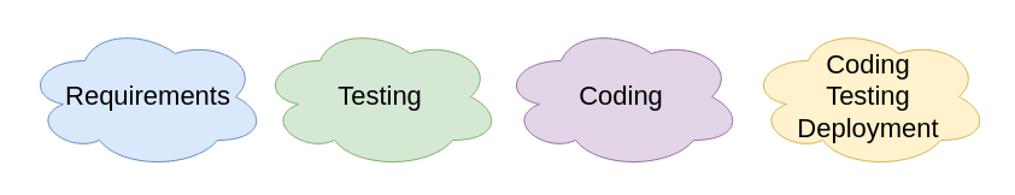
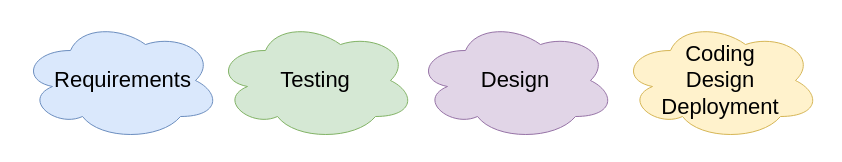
  <mxCell id="0" />
  <mxCell id="1" parent="0" />
  <mxCell id="2" value="Requirements" style="ellipse;shape=cloud;whiteSpace=wrap;html=1;fontSize=22;spacingLeft=5;fillColor=#dae8fc;strokeColor=#6c8ebf;" vertex="1" parent="1"><mxGeometry x="20" y="20" width="200" height="120" as="geometry" /></mxCell>
  <mxCell id="3" value="Testing" style="ellipse;shape=cloud;whiteSpace=wrap;html=1;fontSize=22;fillColor=#d5e8d4;strokeColor=#82b366;" vertex="1" parent="1"><mxGeometry x="215" y="20" width="200" height="120" as="geometry" /></mxCell>
- <mxCell id="4" value="Coding" style="ellipse;shape=cloud;whiteSpace=wrap;html=1;fontSize=22;fillColor=#e1d5e7;strokeColor=#9673a6;" vertex="1" parent="1"><mxGeometry x="415" y="20" width="200" height="120" as="geometry" /></mxCell>
- <mxCell id="5" value="Coding &lt;br&gt;Testing &lt;br&gt;Deployment" style="ellipse;shape=cloud;whiteSpace=wrap;html=1;fontSize=22;fillColor=#fff2cc;strokeColor=#d6b656;" vertex="1" parent="1"><mxGeometry x="620" y="20" width="200" height="120" as="geometry" /></mxCell>
+ <mxCell id="4" value="Design" style="ellipse;shape=cloud;whiteSpace=wrap;html=1;fontSize=22;fillColor=#e1d5e7;strokeColor=#9673a6;" vertex="1" parent="1"><mxGeometry x="415" y="20" width="200" height="120" as="geometry" /></mxCell>
+ <mxCell id="5" value="Coding &lt;br&gt;Design &lt;br&gt;Deployment" style="ellipse;shape=cloud;whiteSpace=wrap;html=1;fontSize=22;fillColor=#fff2cc;strokeColor=#d6b656;" vertex="1" parent="1"><mxGeometry x="620" y="20" width="200" height="120" as="geometry" /></mxCell>
